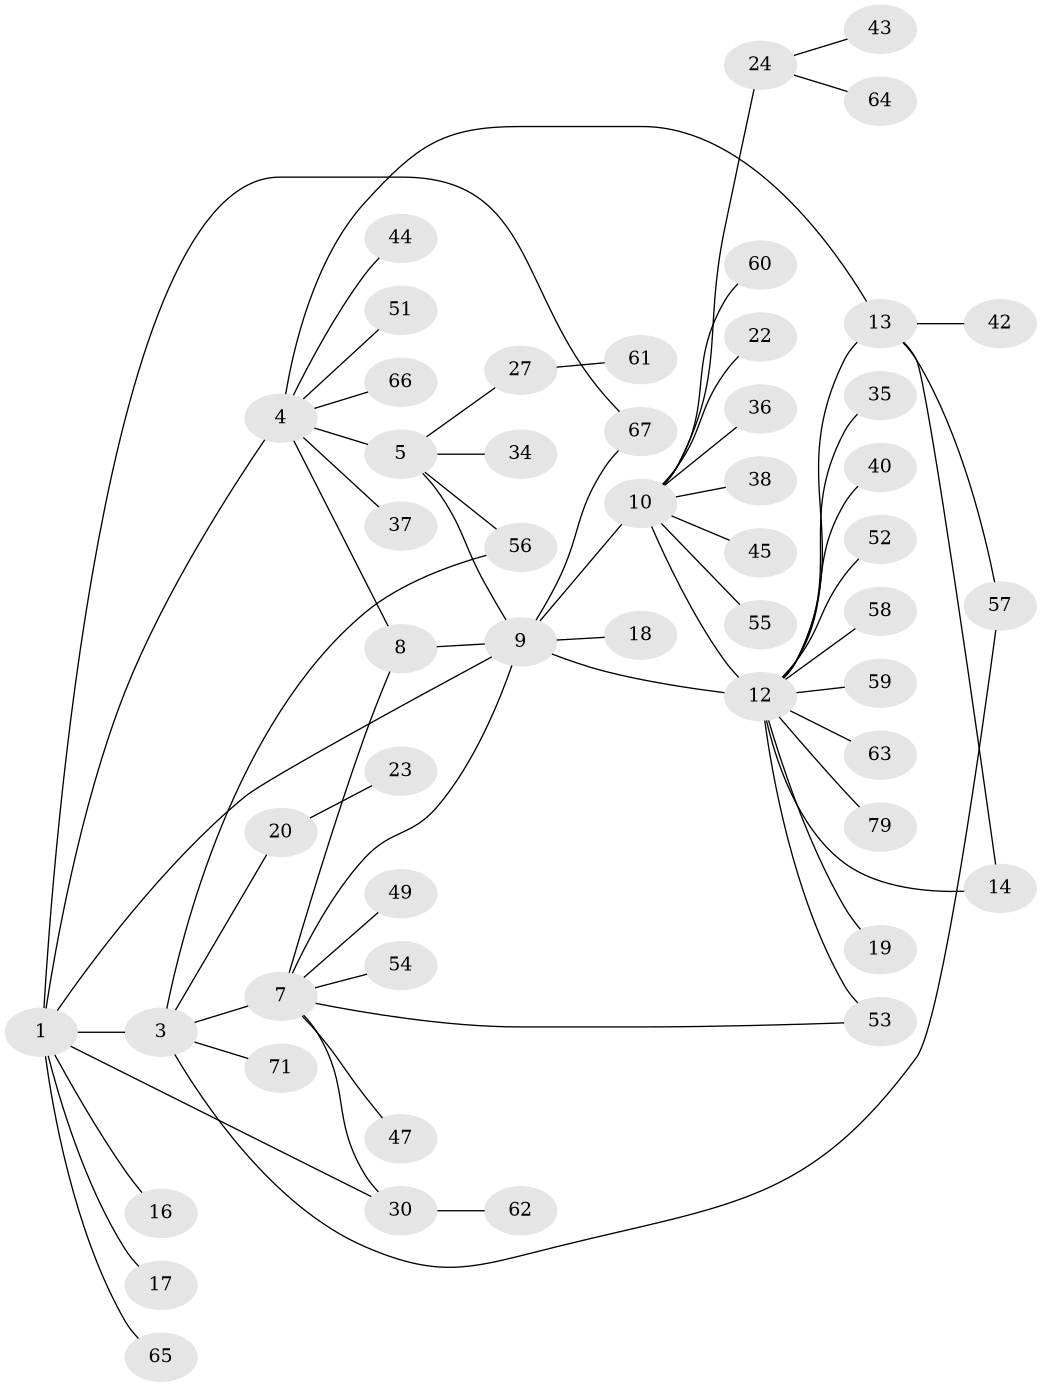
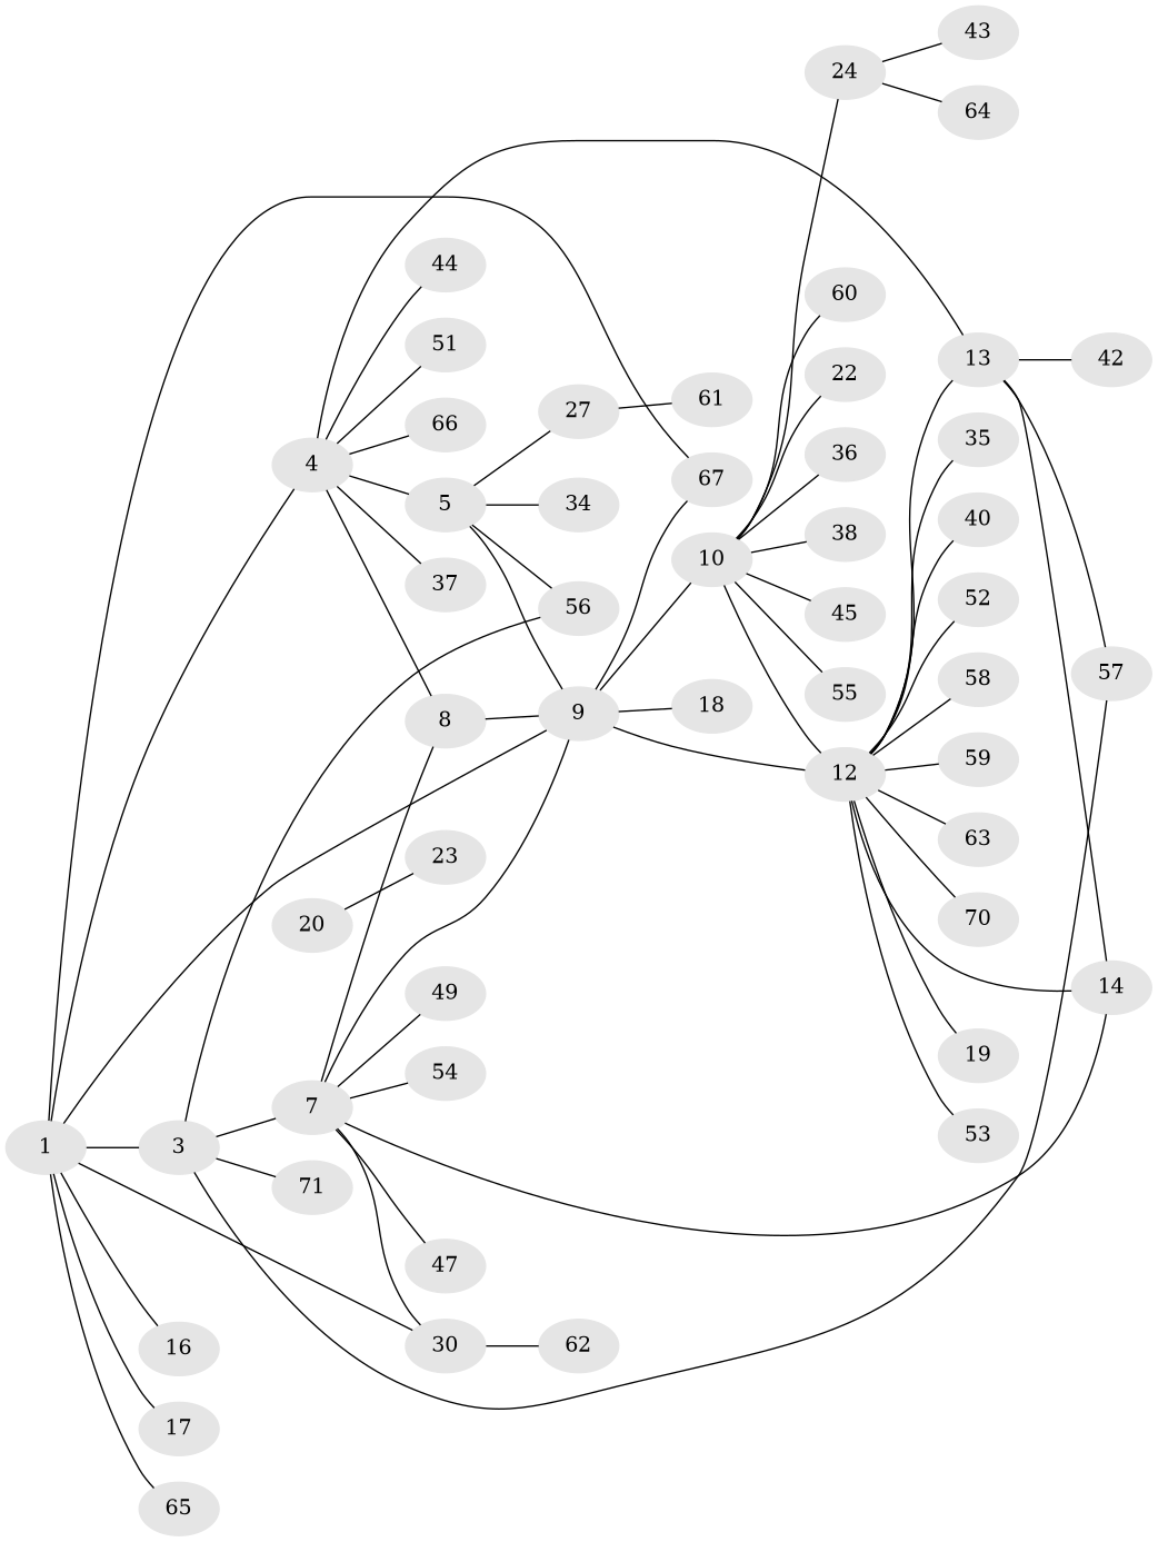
  graph {
    rankdir=LR
    node [color=gray90 style=filled]
    1 [super="+2"]
    3 [super="+48"]
    4 [super="+69"]
    9 [super="+11"]
    16 [super="+21"]
    17 [super="+29"]
    30 [super="+53"]
    65
    67
    7 [super="+39"]
    20 [super="+50"]
    56
    57
    71 [super="+72"]
    5 [super="+6"]
    8
    13 [super="+32"]
    37
    44
    51
    66
    12 [super="+15"]
    10 [super="+28"]
    18 [super="+68"]
    14
    19
    n27 [label=53]
    35
    40
    52
    58
    59
    63
-   70 [label=79]
+   70
    62
    47
    49
    54
    23
    27 [super="+31"]
    34 [super="+46"]
    42
    61
    22
    24 [super="+25"]
    36
    38
    45
    55
    60
    43
    64
    1 -- 3 [weight=2]
    1 -- 4
    1 -- 9
    1 -- 16
    1 -- 17
    1 -- 30
    1 -- 65
    1 -- 67
    3 -- 7
-   3 -- 20
    3 -- 56
    3 -- 57
    3 -- 71
    4 -- 5 [weight=2]
    4 -- 8
    4 -- 13 [weight=2]
    4 -- 37
    4 -- 44
    4 -- 51
    4 -- 66
    9 -- 67
    9 -- 12
    9 -- 10
    9 -- 18
    30 -- 62
    7 -- 9
    7 -- 30
    7 -- 8
-   7 -- n27
+   7 -- 14
    7 -- 47
    7 -- 49
    7 -- 54
    20 -- 23
    5 -- 9
    5 -- 56
    5 -- 27
    5 -- 34
    8 -- 9
    13 -- 57
    13 -- 14
    13 -- 42
    12 -- 13
    12 -- 14
    12 -- 19
    12 -- n27
    12 -- 35
    12 -- 40
    12 -- 52
    12 -- 58
    12 -- 59
    12 -- 63
    12 -- 70
    10 -- 12
    10 -- 22
    10 -- 24
    10 -- 36
    10 -- 38
    10 -- 45
    10 -- 55
    10 -- 60
    27 -- 61
    24 -- 43
    24 -- 64
  }
